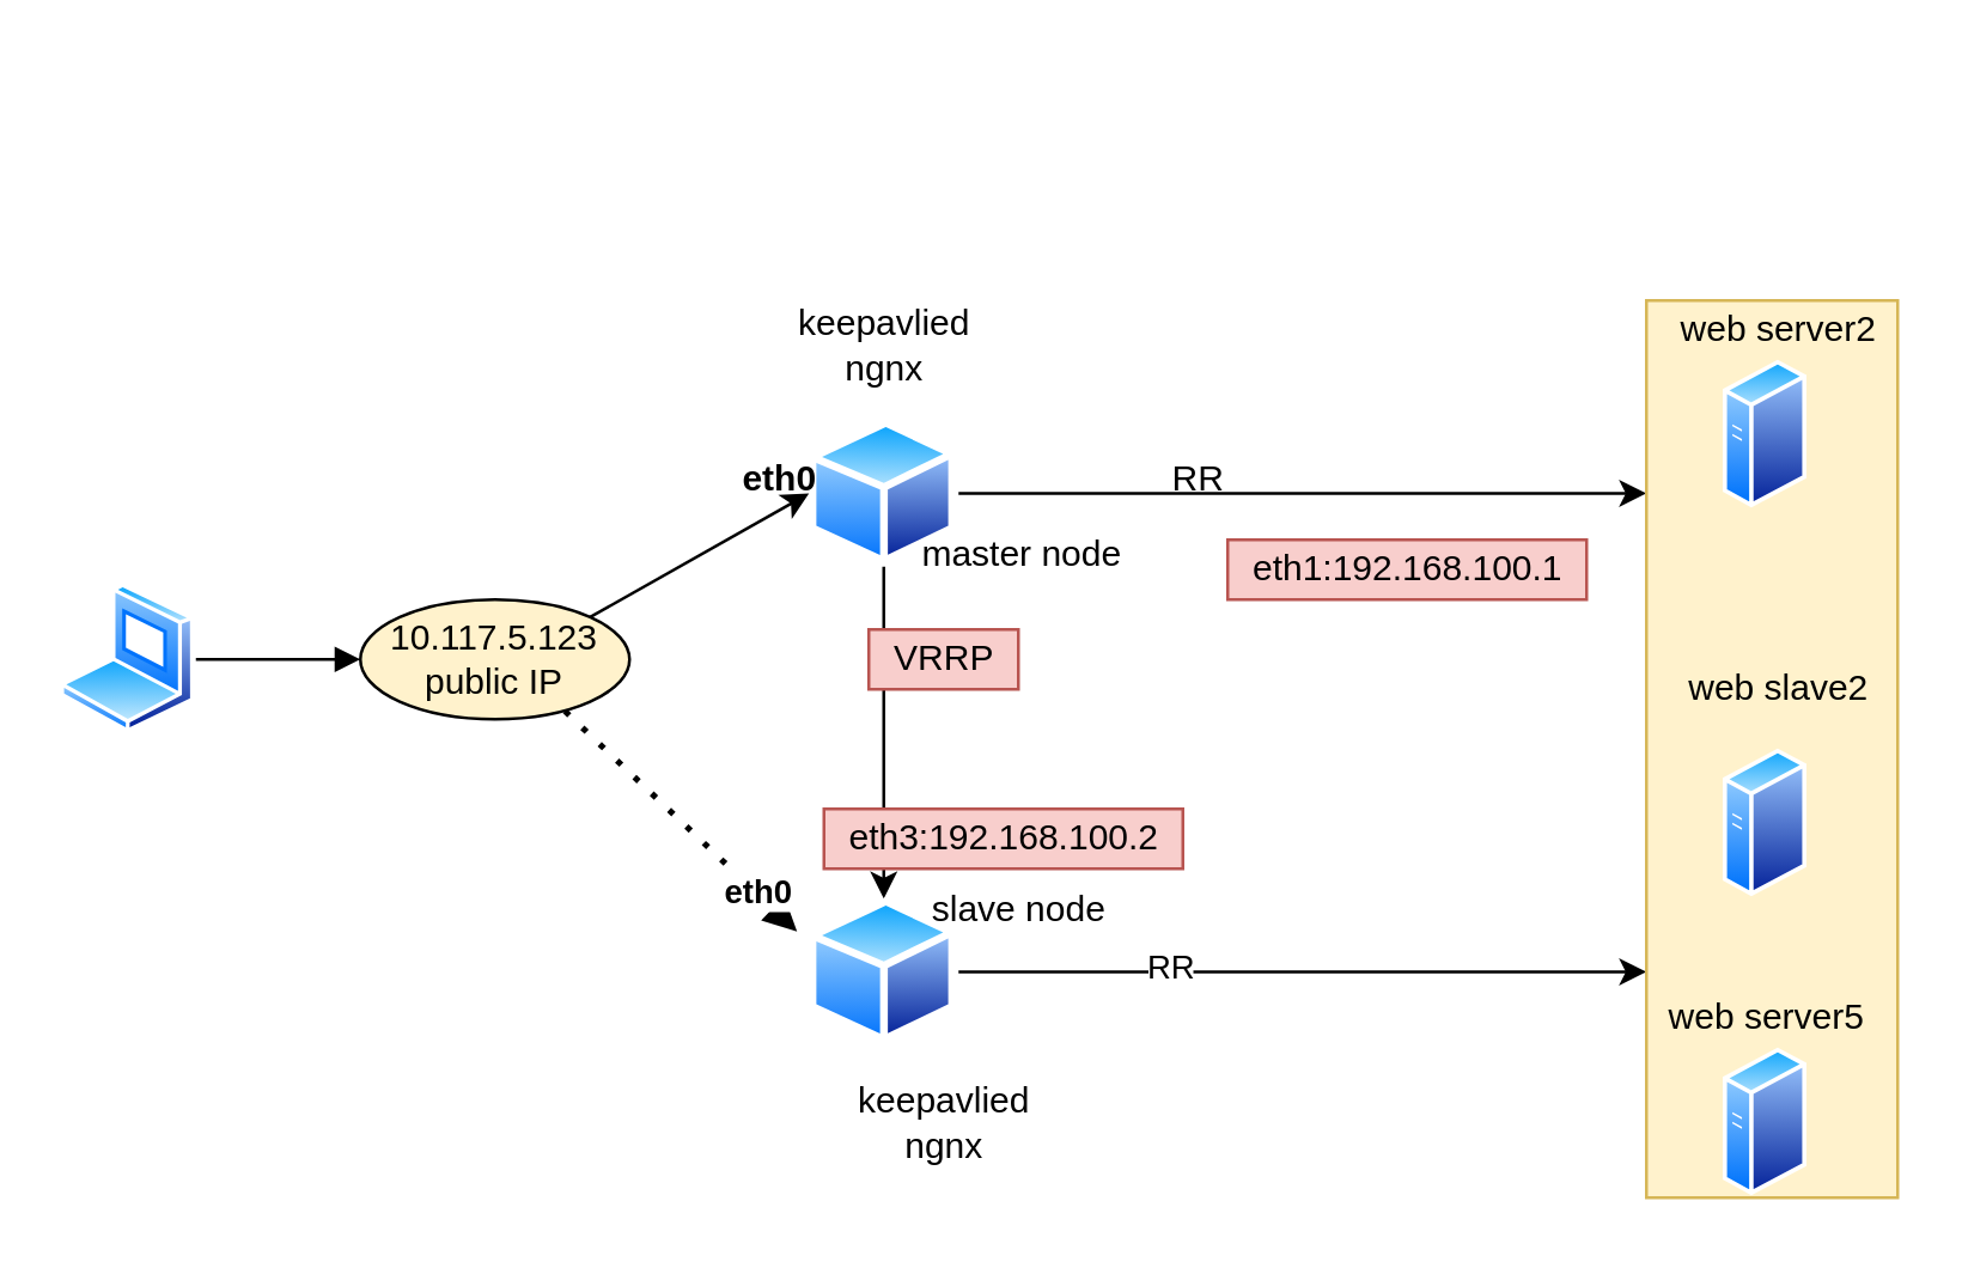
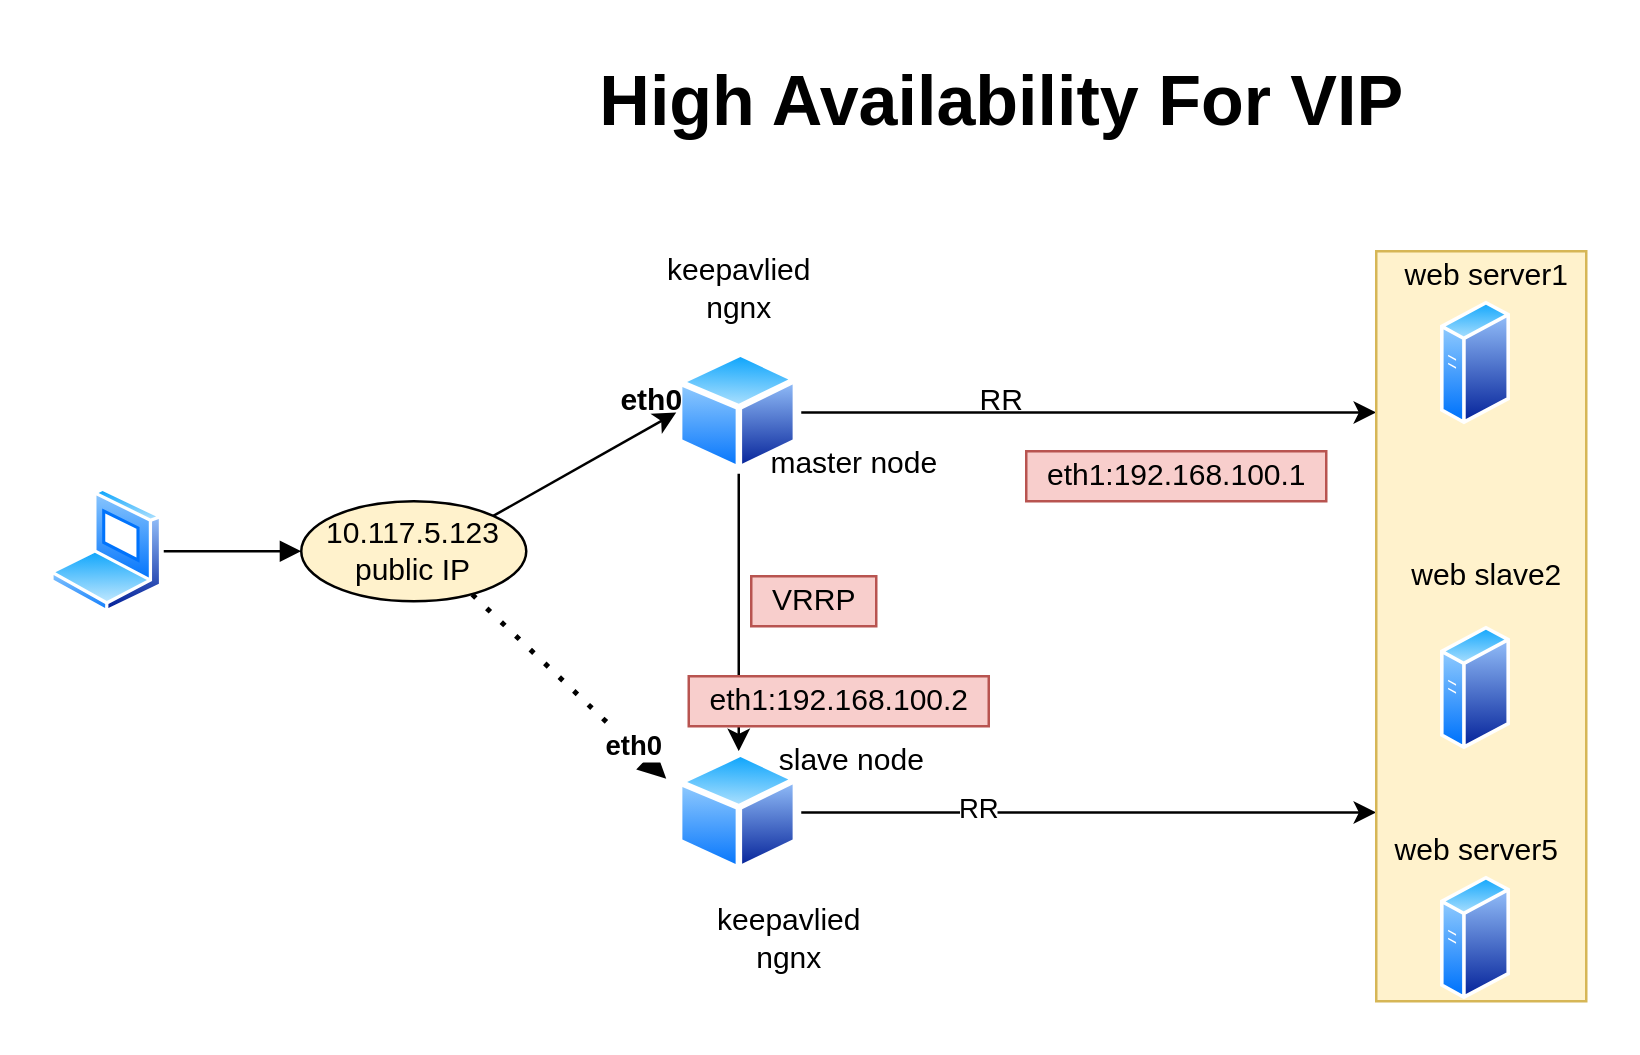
  <mxCell id="0" />
  <mxCell id="1" parent="0" />
  <mxCell id="2" value="10.117.5.123&lt;br&gt;public IP" style="ellipse;whiteSpace=wrap;html=1;fillColor=#fff2cc;" parent="1" vertex="1"><mxGeometry x="120" y="200" width="90" height="40" as="geometry" /></mxCell>
  <mxCell id="3" style="edgeStyle=orthogonalEdgeStyle;rounded=0;orthogonalLoop=1;jettySize=auto;html=1;" parent="1" source="5" edge="1"><mxGeometry relative="1" as="geometry"><mxPoint x="550" y="164.5" as="targetPoint" /></mxGeometry></mxCell>
  <mxCell id="4" style="edgeStyle=orthogonalEdgeStyle;rounded=0;orthogonalLoop=1;jettySize=auto;html=1;entryX=0.5;entryY=0;entryDx=0;entryDy=0;" parent="1" source="5" target="8" edge="1"><mxGeometry relative="1" as="geometry" /></mxCell>
  <mxCell id="5" value="" style="aspect=fixed;perimeter=ellipsePerimeter;html=1;align=center;shadow=0;dashed=0;spacingTop=3;image;image=img/lib/active_directory/generic_node.svg;" parent="1" vertex="1"><mxGeometry x="270" y="140" width="50" height="49" as="geometry" /></mxCell>
  <mxCell id="6" style="edgeStyle=orthogonalEdgeStyle;rounded=0;orthogonalLoop=1;jettySize=auto;html=1;" parent="1" source="8" edge="1"><mxGeometry relative="1" as="geometry"><mxPoint x="550" y="324.5" as="targetPoint" /></mxGeometry></mxCell>
  <mxCell id="7" value="RR" style="edgeLabel;html=1;align=center;verticalAlign=middle;resizable=0;points=[];" parent="6" vertex="1" connectable="0"><mxGeometry x="-0.391" y="3" relative="1" as="geometry"><mxPoint y="1" as="offset" /></mxGeometry></mxCell>
  <mxCell id="8" value="" style="aspect=fixed;perimeter=ellipsePerimeter;html=1;align=center;shadow=0;dashed=0;spacingTop=3;image;image=img/lib/active_directory/generic_node.svg;" parent="1" vertex="1"><mxGeometry x="270" y="300" width="50" height="49" as="geometry" /></mxCell>
  <mxCell id="9" value="" style="group;fillColor=#fff2cc;strokeColor=#d6b656;" parent="1" vertex="1" connectable="0"><mxGeometry x="550" y="100" width="84" height="300" as="geometry" /></mxCell>
  <mxCell id="10" value="" style="aspect=fixed;perimeter=ellipsePerimeter;html=1;align=center;shadow=0;dashed=0;spacingTop=3;image;image=img/lib/active_directory/generic_server.svg;" parent="9" vertex="1"><mxGeometry x="26" y="20" width="28.0" height="50" as="geometry" /></mxCell>
  <mxCell id="11" value="" style="aspect=fixed;perimeter=ellipsePerimeter;html=1;align=center;shadow=0;dashed=0;spacingTop=3;image;image=img/lib/active_directory/generic_server.svg;" parent="9" vertex="1"><mxGeometry x="26" y="150" width="28.0" height="50" as="geometry" /></mxCell>
  <mxCell id="12" value="" style="aspect=fixed;perimeter=ellipsePerimeter;html=1;align=center;shadow=0;dashed=0;spacingTop=3;image;image=img/lib/active_directory/generic_server.svg;" parent="9" vertex="1"><mxGeometry x="26" y="250" width="28.0" height="50" as="geometry" /></mxCell>
- <mxCell id="13" value="web server2" style="text;html=1;align=center;verticalAlign=middle;resizable=0;points=[];autosize=1;" parent="9" vertex="1"><mxGeometry x="4" width="80" height="20" as="geometry" /></mxCell>
+ <mxCell id="13" value="web server1" style="text;html=1;align=center;verticalAlign=middle;resizable=0;points=[];autosize=1;" parent="9" vertex="1"><mxGeometry x="4" width="80" height="20" as="geometry" /></mxCell>
  <mxCell id="14" value="web slave2" style="text;html=1;align=center;verticalAlign=middle;resizable=0;points=[];autosize=1;" parent="9" vertex="1"><mxGeometry x="4" y="120" width="80" height="20" as="geometry" /></mxCell>
  <mxCell id="15" value="web server5" style="text;html=1;align=center;verticalAlign=middle;resizable=0;points=[];autosize=1;" parent="9" vertex="1"><mxGeometry y="230" width="80" height="20" as="geometry" /></mxCell>
  <mxCell id="16" value="RR" style="text;html=1;align=center;verticalAlign=middle;resizable=0;points=[];autosize=1;" parent="1" vertex="1"><mxGeometry x="385" y="150" width="30" height="20" as="geometry" /></mxCell>
  <mxCell id="17" value="keepavlied&lt;br&gt;ngnx" style="text;html=1;align=center;verticalAlign=middle;resizable=0;points=[];autosize=1;" parent="1" vertex="1"><mxGeometry x="280" y="360" width="70" height="30" as="geometry" /></mxCell>
  <mxCell id="18" value="keepavlied&lt;br&gt;ngnx" style="text;html=1;align=center;verticalAlign=middle;resizable=0;points=[];autosize=1;" parent="1" vertex="1"><mxGeometry x="260" y="100" width="70" height="30" as="geometry" /></mxCell>
  <mxCell id="19" value="master node" style="text;html=1;align=center;verticalAlign=middle;resizable=0;points=[];autosize=1;" parent="1" vertex="1"><mxGeometry x="296" y="175" width="90" height="20" as="geometry" /></mxCell>
  <mxCell id="20" value="slave node" style="text;html=1;align=center;verticalAlign=middle;resizable=0;points=[];autosize=1;" parent="1" vertex="1"><mxGeometry x="300" y="294" width="80" height="20" as="geometry" /></mxCell>
- <mxCell id="21" value="VRRP" style="text;html=1;align=center;verticalAlign=middle;resizable=0;points=[];autosize=1;fillColor=#f8cecc;strokeColor=#b85450;" parent="1" vertex="1"><mxGeometry x="290" y="210" width="50" height="20" as="geometry" /></mxCell>
+ <mxCell id="21" value="VRRP" style="text;html=1;align=center;verticalAlign=middle;resizable=0;points=[];autosize=1;fillColor=#f8cecc;strokeColor=#b85450;" parent="1" vertex="1"><mxGeometry x="300" y="230" width="50" height="20" as="geometry" /></mxCell>
  <mxCell id="22" value="eth1:192.168.100.1" style="text;html=1;align=center;verticalAlign=middle;resizable=0;points=[];autosize=1;fillColor=#f8cecc;strokeColor=#b85450;" parent="1" vertex="1"><mxGeometry x="410" y="180" width="120" height="20" as="geometry" /></mxCell>
- <mxCell id="23" value="eth3:192.168.100.2" style="text;html=1;align=center;verticalAlign=middle;resizable=0;points=[];autosize=1;fillColor=#f8cecc;strokeColor=#b85450;" parent="1" vertex="1"><mxGeometry x="275" y="270" width="120" height="20" as="geometry" /></mxCell>
+ <mxCell id="23" value="eth1:192.168.100.2" style="text;html=1;align=center;verticalAlign=middle;resizable=0;points=[];autosize=1;fillColor=#f8cecc;strokeColor=#b85450;" parent="1" vertex="1"><mxGeometry x="275" y="270" width="120" height="20" as="geometry" /></mxCell>
  <mxCell id="24" value="" style="endArrow=block;dashed=1;html=1;dashPattern=1 3;strokeWidth=2;exitX=0.76;exitY=0.933;exitDx=0;exitDy=0;exitPerimeter=0;entryX=-0.08;entryY=0.224;entryDx=0;entryDy=0;entryPerimeter=0;endFill=1;" parent="1" source="2" target="8" edge="1"><mxGeometry width="50" height="50" relative="1" as="geometry"><mxPoint x="530" y="370" as="sourcePoint" /><mxPoint x="260" y="310" as="targetPoint" /></mxGeometry></mxCell>
  <mxCell id="25" value="eth0" style="edgeLabel;html=1;align=center;verticalAlign=middle;resizable=0;points=[];fontStyle=1" vertex="1" connectable="0" parent="24"><mxGeometry x="0.657" relative="1" as="geometry"><mxPoint y="-1" as="offset" /></mxGeometry></mxCell>
  <mxCell id="26" value="" style="endArrow=classic;html=1;exitX=1;exitY=0;exitDx=0;exitDy=0;entryX=0;entryY=0.5;entryDx=0;entryDy=0;startArrow=none;startFill=0;endFill=1;" parent="1" source="2" target="5" edge="1"><mxGeometry width="50" height="50" relative="1" as="geometry"><mxPoint x="530" y="370" as="sourcePoint" /><mxPoint x="580" y="320" as="targetPoint" /></mxGeometry></mxCell>
  <mxCell id="27" style="edgeStyle=orthogonalEdgeStyle;rounded=0;orthogonalLoop=1;jettySize=auto;html=1;startArrow=none;startFill=0;endArrow=block;endFill=1;" parent="1" source="28" target="2" edge="1"><mxGeometry relative="1" as="geometry" /></mxCell>
  <mxCell id="28" value="" style="aspect=fixed;perimeter=ellipsePerimeter;html=1;align=center;shadow=0;dashed=0;spacingTop=3;image;image=img/lib/active_directory/laptop_client.svg;" parent="1" vertex="1"><mxGeometry y="195" width="45" height="50" as="geometry" x="20" /></mxCell>
+ <mxCell id="29" value="High Availability For VIP" style="text;html=1;align=center;verticalAlign=middle;resizable=0;points=[];autosize=1;fontSize=28;fontStyle=1" parent="1" vertex="1"><mxGeometry x="230" y="20" width="340" height="40" as="geometry" /></mxCell>
  <mxCell id="30" value="eth0" style="text;html=1;align=center;verticalAlign=middle;resizable=0;points=[];autosize=1;fontStyle=1" vertex="1" parent="1"><mxGeometry x="240" y="150" width="40" height="20" as="geometry" /></mxCell>
